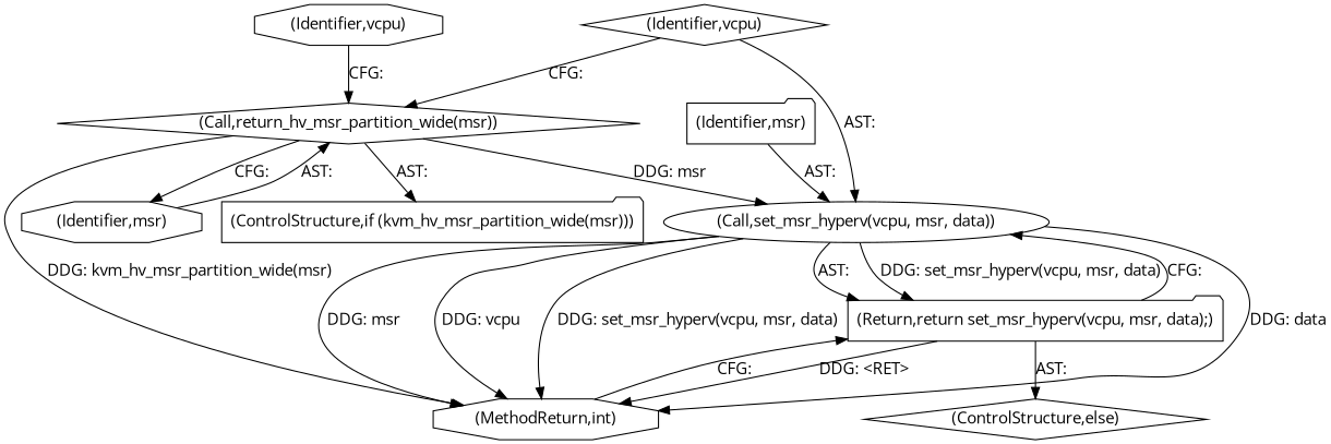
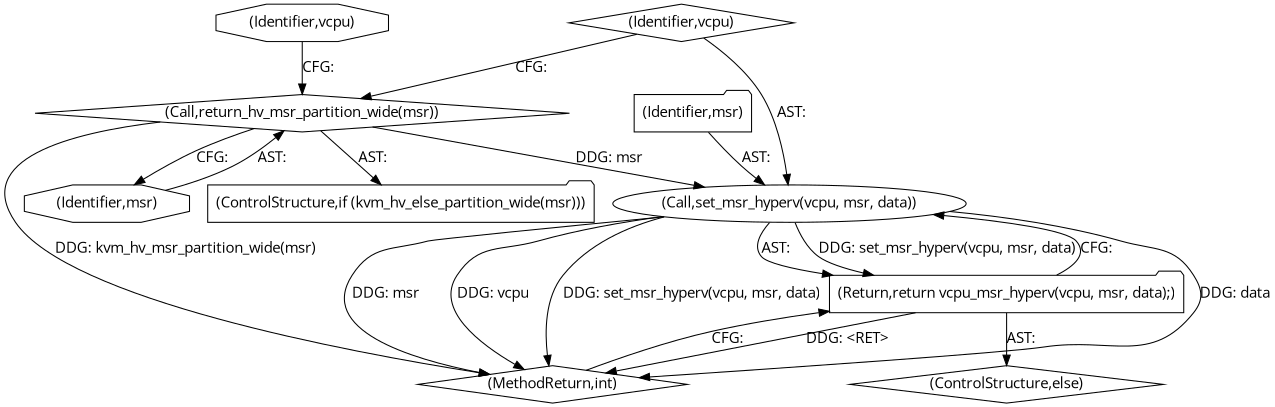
  digraph {
    fontname="Open Sans"
    node [fontname="Open Sans" shape=folder]
    edge [fontname="Open Sans"]
    n1 [label="(Call,set_msr_hyperv(vcpu, msr, data))" shape=ellipse]
-   n2 [label="(Return,return set_msr_hyperv(vcpu, msr, data);)"]
-   n3 [label="(MethodReturn,int)" shape=octagon]
+   n2 [label="(Return,return vcpu_msr_hyperv(vcpu, msr, data);)"]
+   n3 [label="(MethodReturn,int)" shape=diamond]
    n4 [label="(ControlStructure,else)" shape=diamond]
    n5 [label="(Call,return_hv_msr_partition_wide(msr))" shape=diamond]
    n6 [label="(Identifier,msr)" shape=octagon]
-   n7 [label="(ControlStructure,if (kvm_hv_msr_partition_wide(msr)))"]
+   n7 [label="(ControlStructure,if (kvm_hv_else_partition_wide(msr)))"]
    n8 [label="(Identifier,vcpu)" shape=octagon]
    n9 [label="(Identifier,vcpu)" shape=diamond]
    n10 [label="(Identifier,msr)"]
    n1 -> n2 [label="AST: "]
    n1 -> n2 [label="DDG: set_msr_hyperv(vcpu, msr, data)"]
    n1 -> n3 [label="DDG: data"]
    n1 -> n3 [label="DDG: msr"]
    n1 -> n3 [label="DDG: vcpu"]
    n1 -> n3 [label="DDG: set_msr_hyperv(vcpu, msr, data)"]
    n2 -> n1 [label="CFG: "]
    n2 -> n3 [label="DDG: <RET>"]
    n2 -> n4 [label="AST: "]
    n3 -> n2 [label="CFG: "]
    n5 -> n1 [label="DDG: msr"]
    n5 -> n3 [label="DDG: kvm_hv_msr_partition_wide(msr)"]
    n5 -> n6 [label="CFG: "]
    n5 -> n7 [label="AST: "]
    n6 -> n5 [label="AST: "]
    n8 -> n5 [label="CFG: "]
    n9 -> n1 [label="AST: "]
    n9 -> n5 [label="CFG: "]
    n10 -> n1 [label="AST: "]
  }
